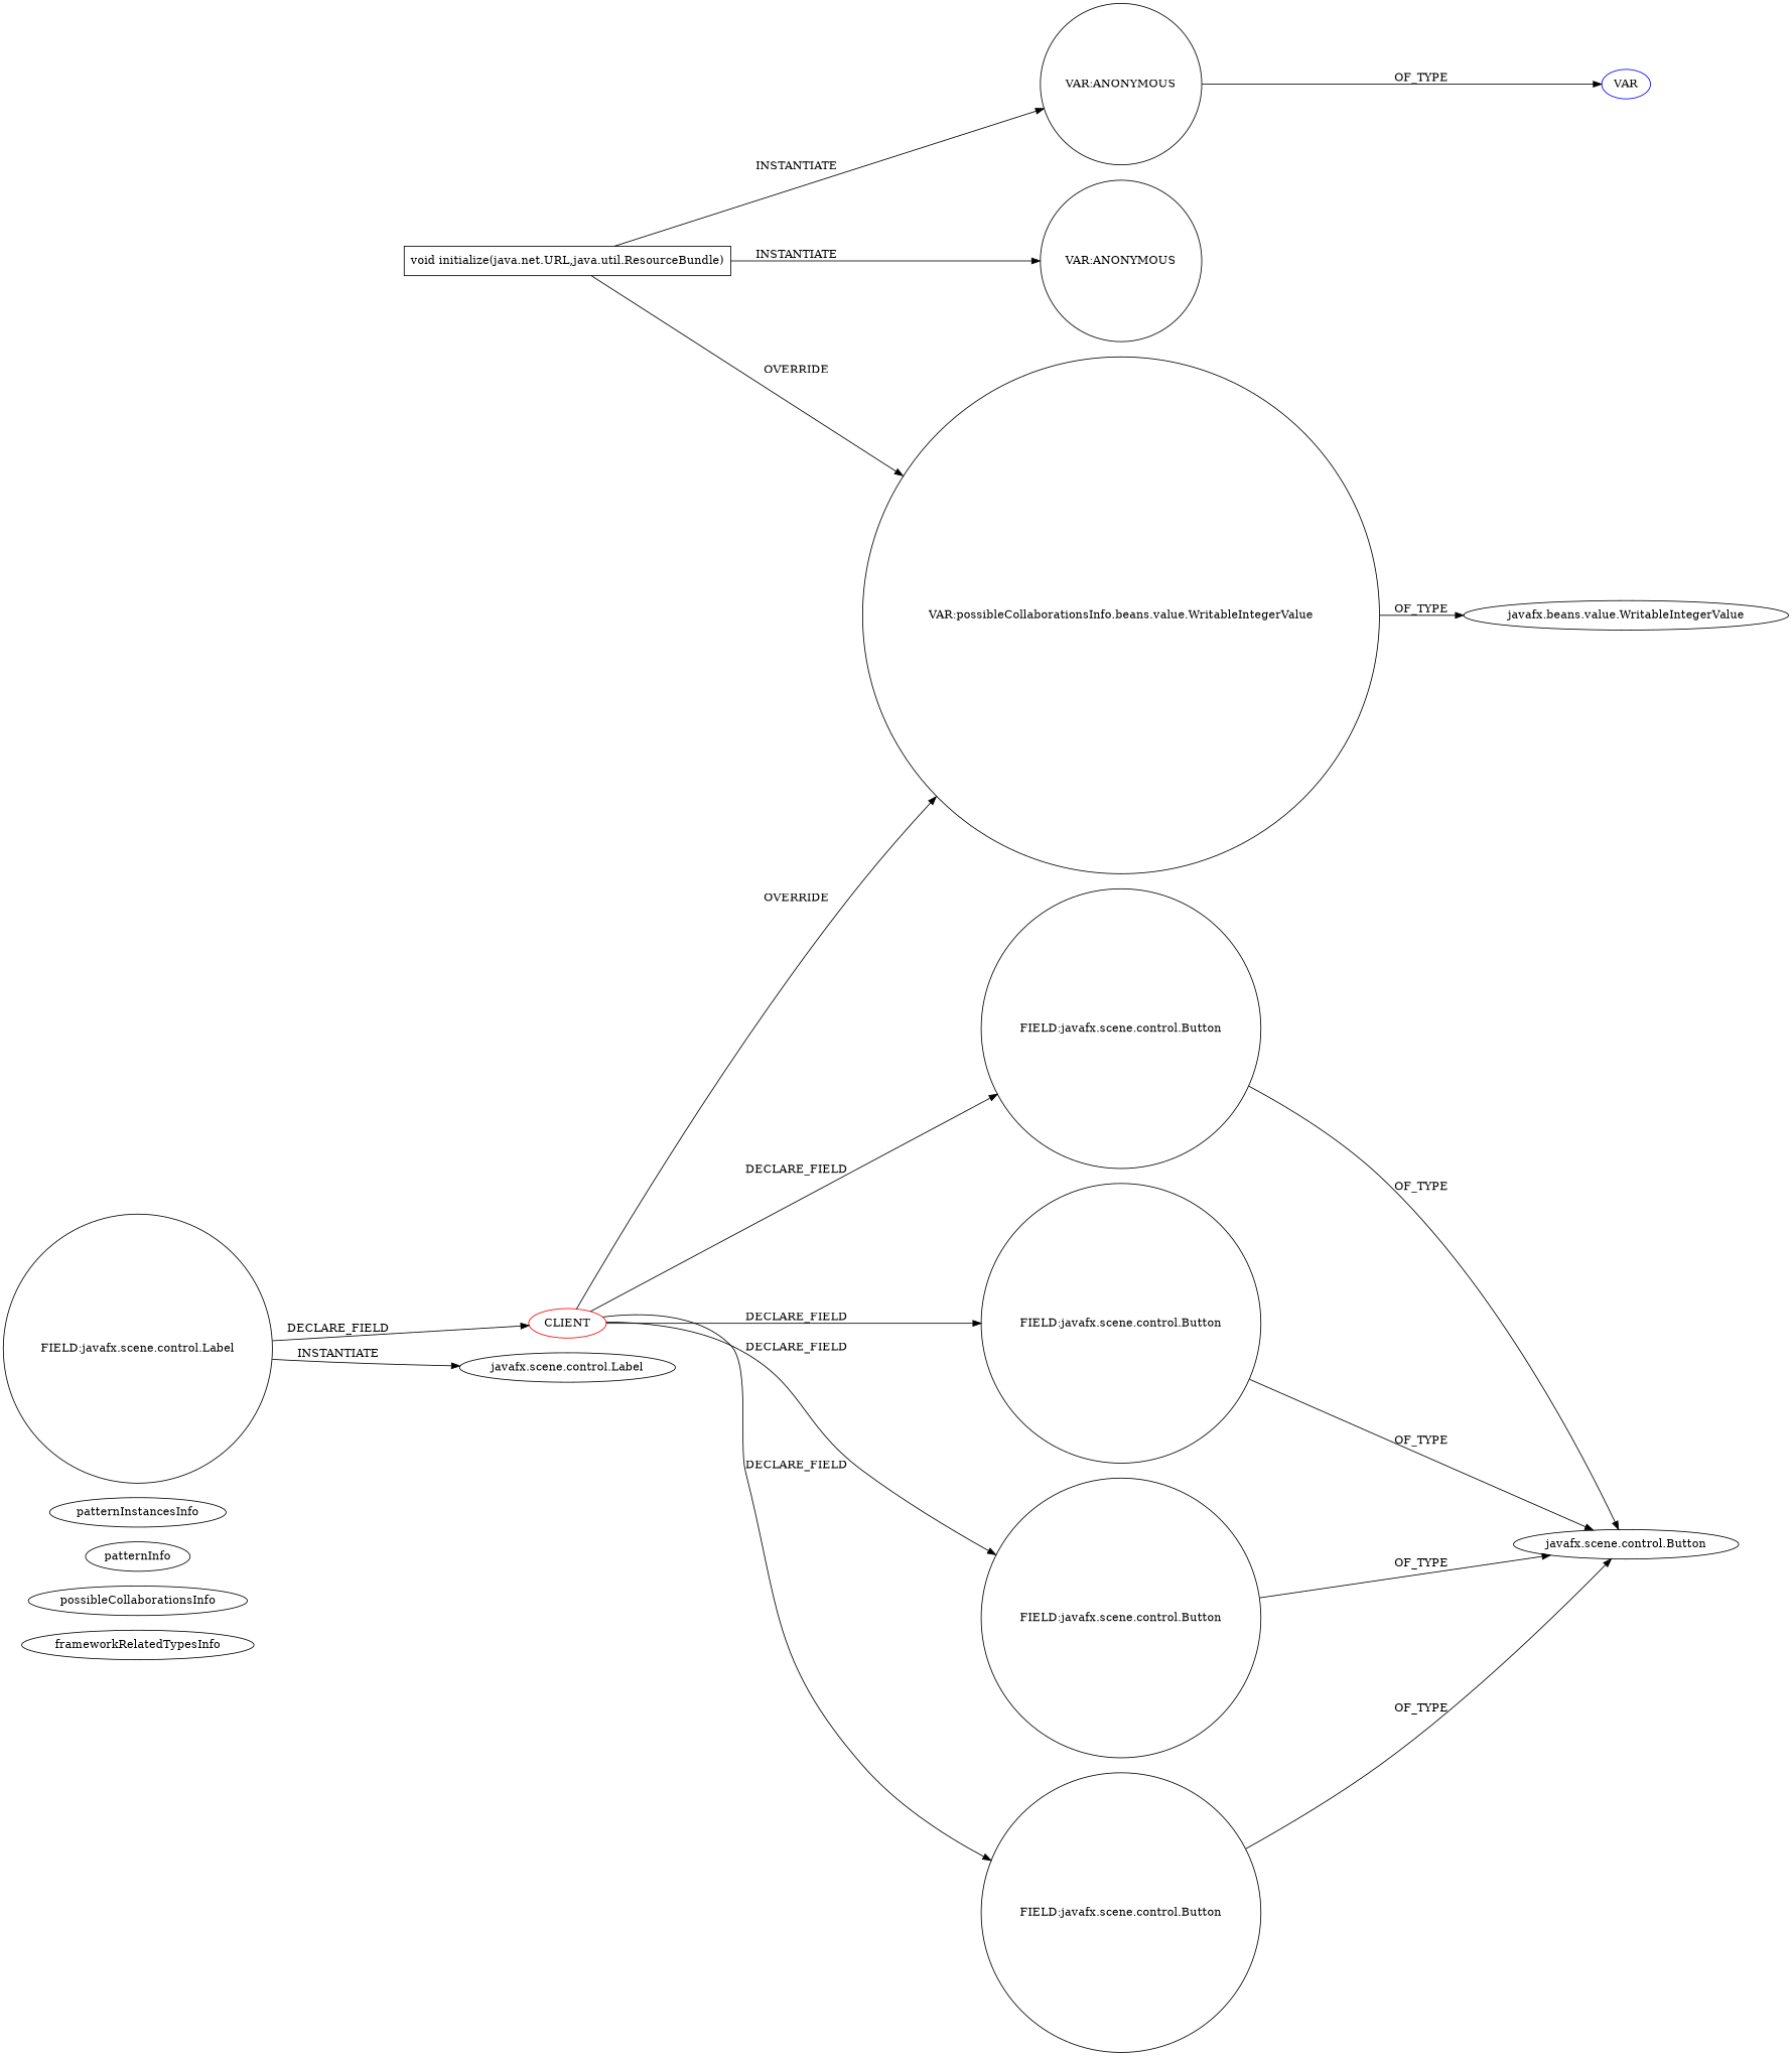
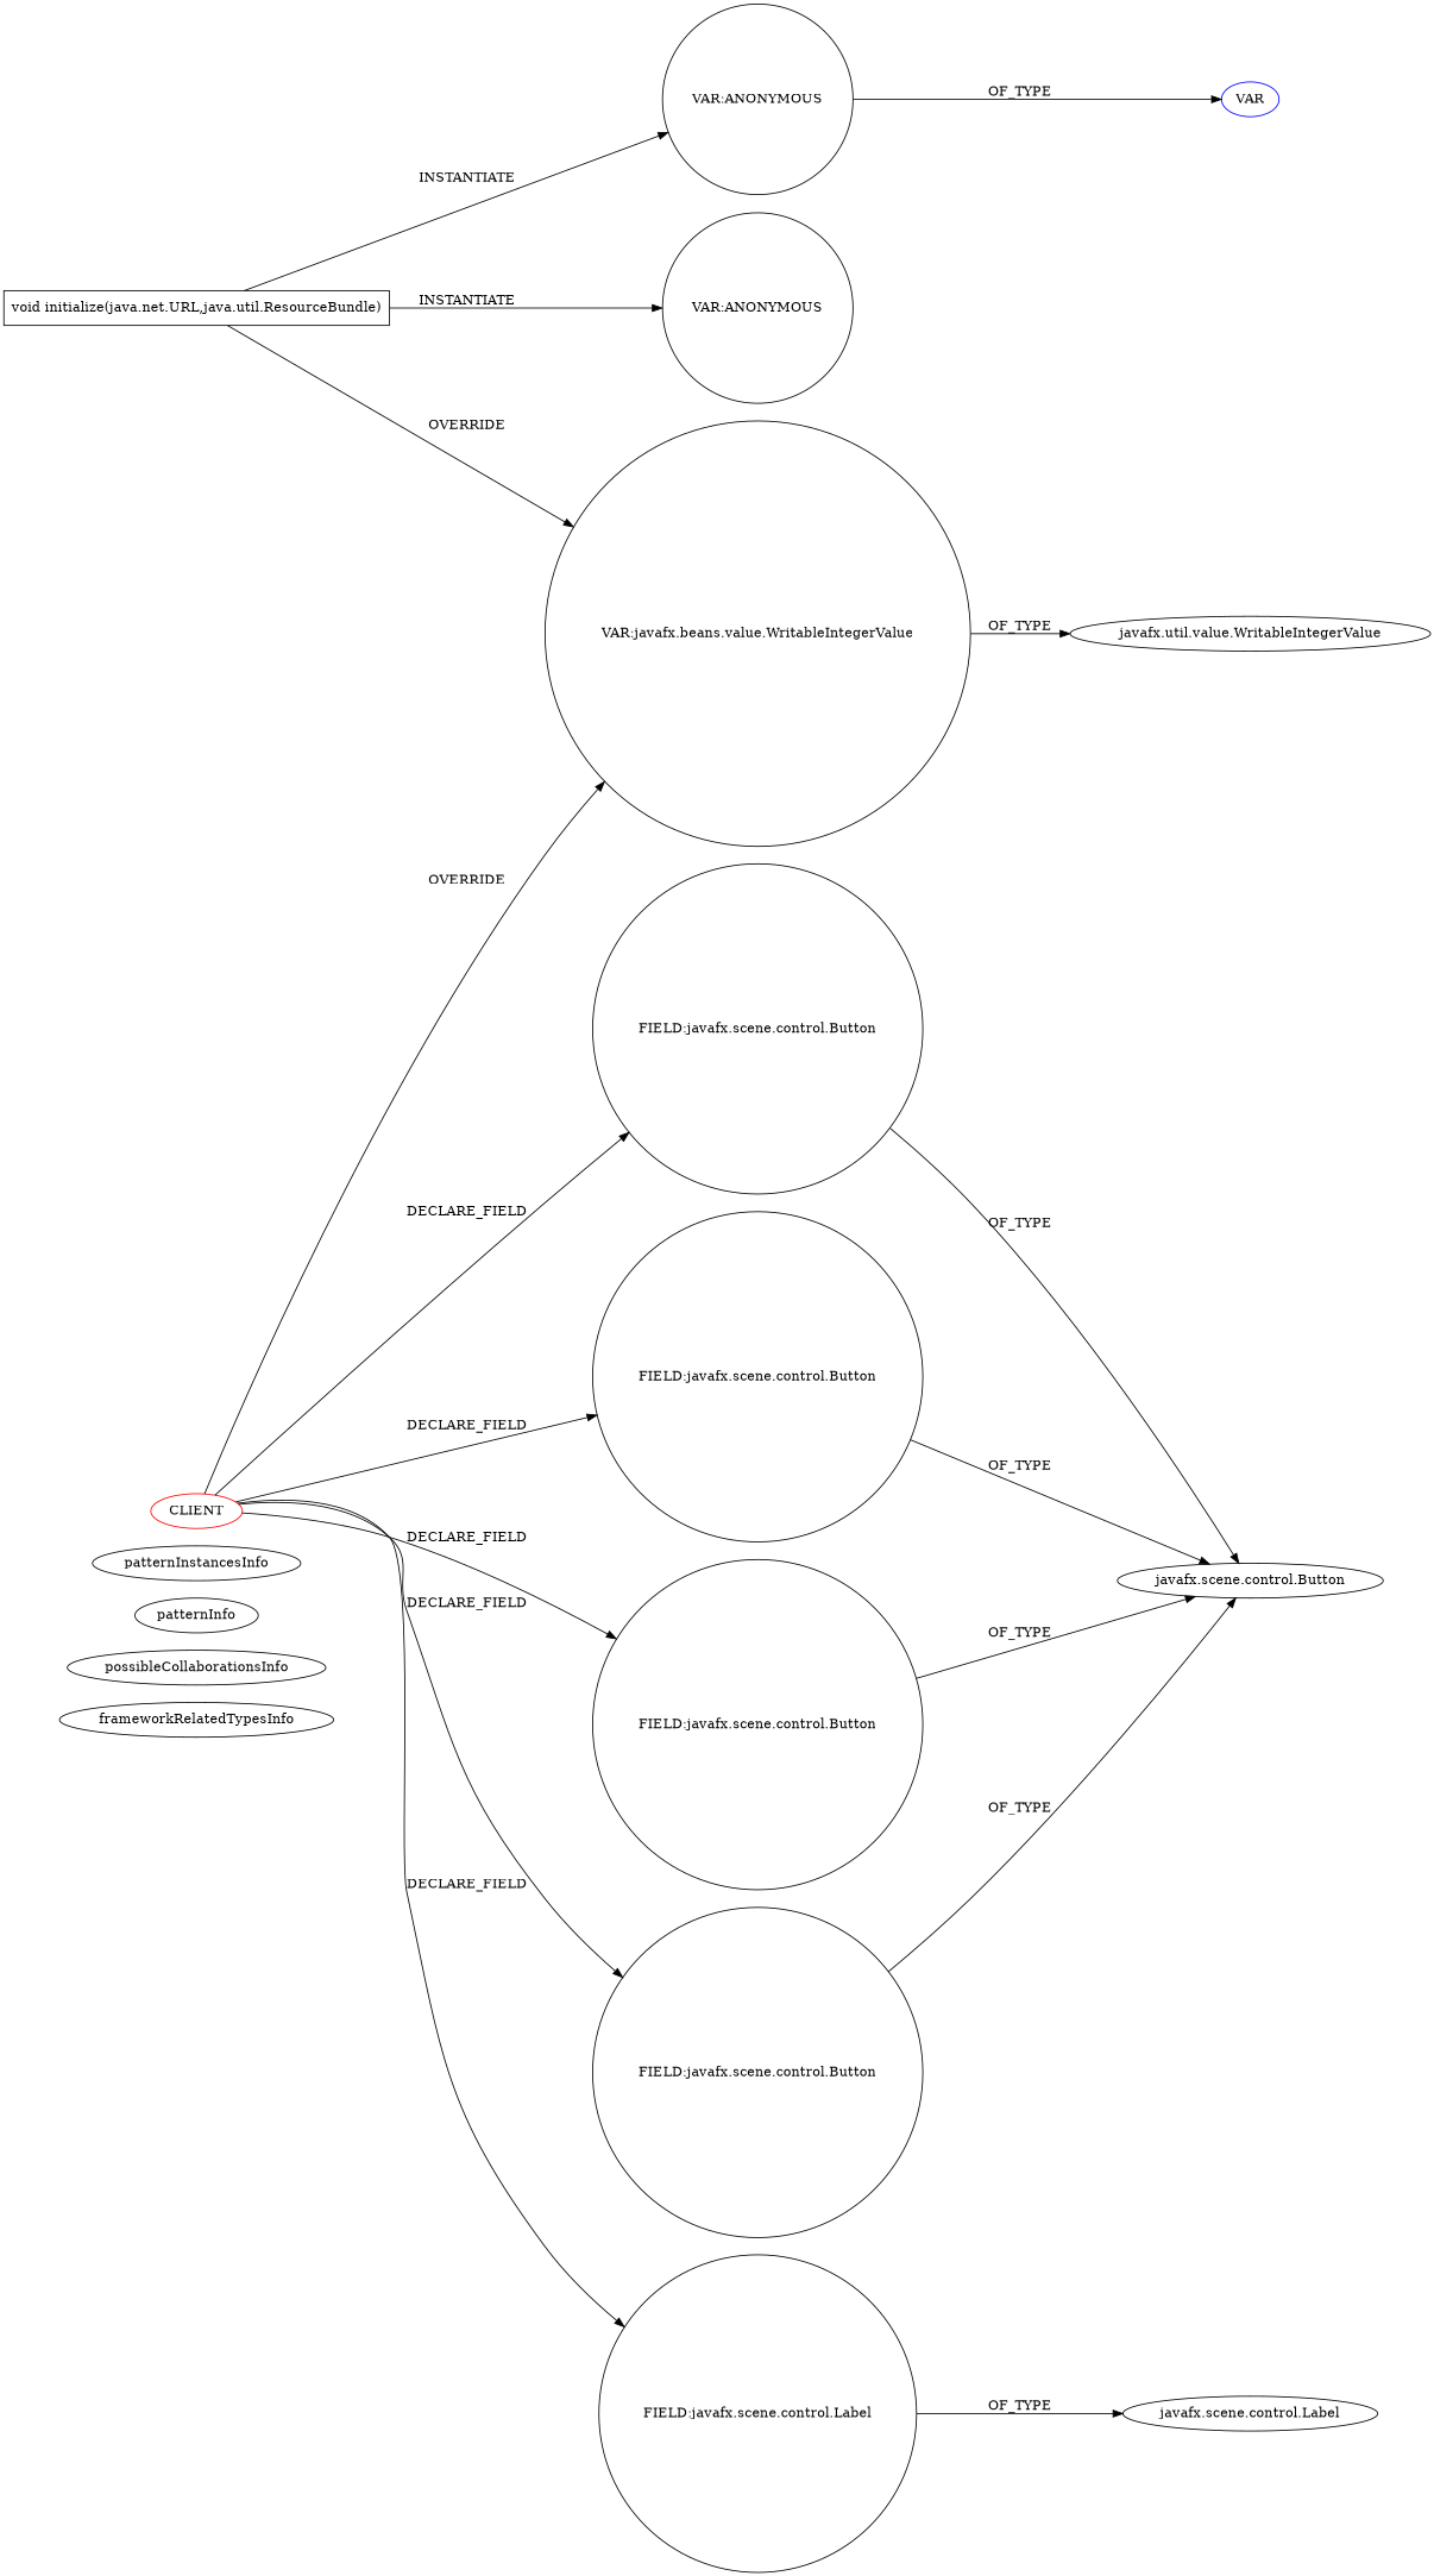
  digraph {
    rankdir=LR
    node [isFrameworkType=false vertexType=FIELD_DECLARATION]
    frameworkRelatedTypesInfo [isFrameworkType="" vertexType=""]
    possibleCollaborationsInfo [isFrameworkType="" vertexType=""]
    patternInfo [frequency=2.0 patternRootClient=0 isFrameworkType="" vertexType=""]
    patternInstancesInfo [0="soonzsoonz-QuickFoot~/soonzsoonz-QuickFoot/QuickFoot-master/src/application/FXMLAdoptionController.java~FXMLAdoptionController~4247" 1="bianconejo-CEFX~/bianconejo-CEFX/CEFX-master/src/cefx/CECommandeController.java~CECommandeController~2084" isFrameworkType="" vertexType=""]
-   n5 [label="javafx.beans.value.WritableIntegerValue" vertexType=FRAMEWORK_INTERFACE_TYPE]
-   n6 [label="VAR:possibleCollaborationsInfo.beans.value.WritableIntegerValue" shape=circle vertexType=VARIABLE_EXPRESION]
+   n5 [label="javafx.util.value.WritableIntegerValue" vertexType=FRAMEWORK_INTERFACE_TYPE]
+   n6 [label="VAR:javafx.beans.value.WritableIntegerValue" shape=circle vertexType=VARIABLE_EXPRESION]
    n7 [label="void initialize(java.net.URL,java.util.ResourceBundle)" shape=box vertexType=OVERRIDING_METHOD_DECLARATION]
    n8 [label="VAR:ANONYMOUS" shape=circle vertexType=VARIABLE_EXPRESION]
    n9 [label="VAR:ANONYMOUS" shape=circle vertexType=VARIABLE_EXPRESION]
    n10 [color=blue label=VAR vertexType=REFERENCE_ANONYMOUS_DECLARATION]
    n11 [color=red label=CLIENT vertexType=ROOT_CLIENT_CLASS_DECLARATION]
    n12 [label="FIELD:javafx.scene.control.Button" shape=circle]
    n13 [label="FIELD:javafx.scene.control.Button" shape=circle]
    n14 [label="FIELD:javafx.scene.control.Button" shape=circle]
    n15 [label="FIELD:javafx.scene.control.Button" shape=circle]
    n16 [label="FIELD:javafx.scene.control.Label" shape=circle]
    n17 [label="javafx.scene.control.Button" vertexType=FRAMEWORK_CLASS_TYPE]
    n18 [label="javafx.scene.control.Label" vertexType=FRAMEWORK_CLASS_TYPE]
    n6 -> n5 [label=OF_TYPE]
    n7 -> n6 [label=OVERRIDE]
    n7 -> n8 [label=INSTANTIATE]
    n7 -> n9 [label=INSTANTIATE]
    n8 -> n10 [label=OF_TYPE]
    n11 -> n6 [label=OVERRIDE]
    n11 -> n12 [label=DECLARE_FIELD]
    n11 -> n13 [label=DECLARE_FIELD]
    n11 -> n14 [label=DECLARE_FIELD]
    n11 -> n15 [label=DECLARE_FIELD]
-   n16 -> n11 [label=DECLARE_FIELD]
+   n11 -> n16 [label=DECLARE_FIELD]
    n12 -> n17 [label=OF_TYPE]
    n13 -> n17 [label=OF_TYPE]
    n14 -> n17 [label=OF_TYPE]
    n15 -> n17 [label=OF_TYPE]
-   n16 -> n18 [label=INSTANTIATE]
+   n16 -> n18 [label=OF_TYPE]
  }
